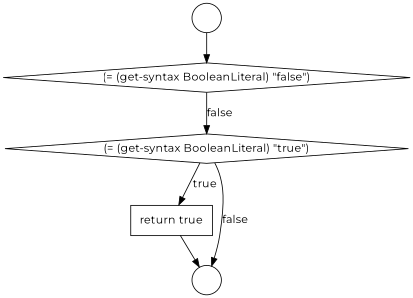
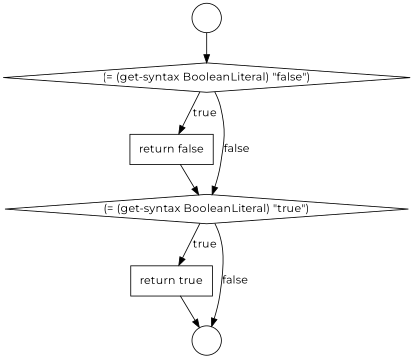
  digraph {
    fontname=Montserrat
    node [color=black fillcolor=white shape=none style=filled fontname=Montserrat]
    edge [color=black fontname=Montserrat]
    n1 [label=<<font color="black">     <table border="0" cellborder="1" cellspacing="0" cellpadding="10">       <tr><td align="left">return true</td></tr>     </table>   </font>> margin=0]
    n2 [label=" " shape=circle]
    n3 [label=<<font color="black">(= (get-syntax BooleanLiteral) &quot;false&quot;)</font>> shape=diamond]
+   n4 [label=<<font color="black">     <table border="0" cellborder="1" cellspacing="0" cellpadding="10">       <tr><td align="left">return false</td></tr>     </table>   </font>> margin=0]
    n5 [label=<<font color="black">(= (get-syntax BooleanLiteral) &quot;true&quot;)</font>> shape=diamond]
    n6 [label=" " shape=circle]
    n1 -> n2
+   n3 -> n4 [label=<<font color="black">true</font>>]
    n3 -> n5 [label=<<font color="black">false</font>>]
+   n4 -> n5
    n5 -> n1 [label=<<font color="black">true</font>>]
    n5 -> n2 [label=<<font color="black">false</font>>]
    n6 -> n3
  }
